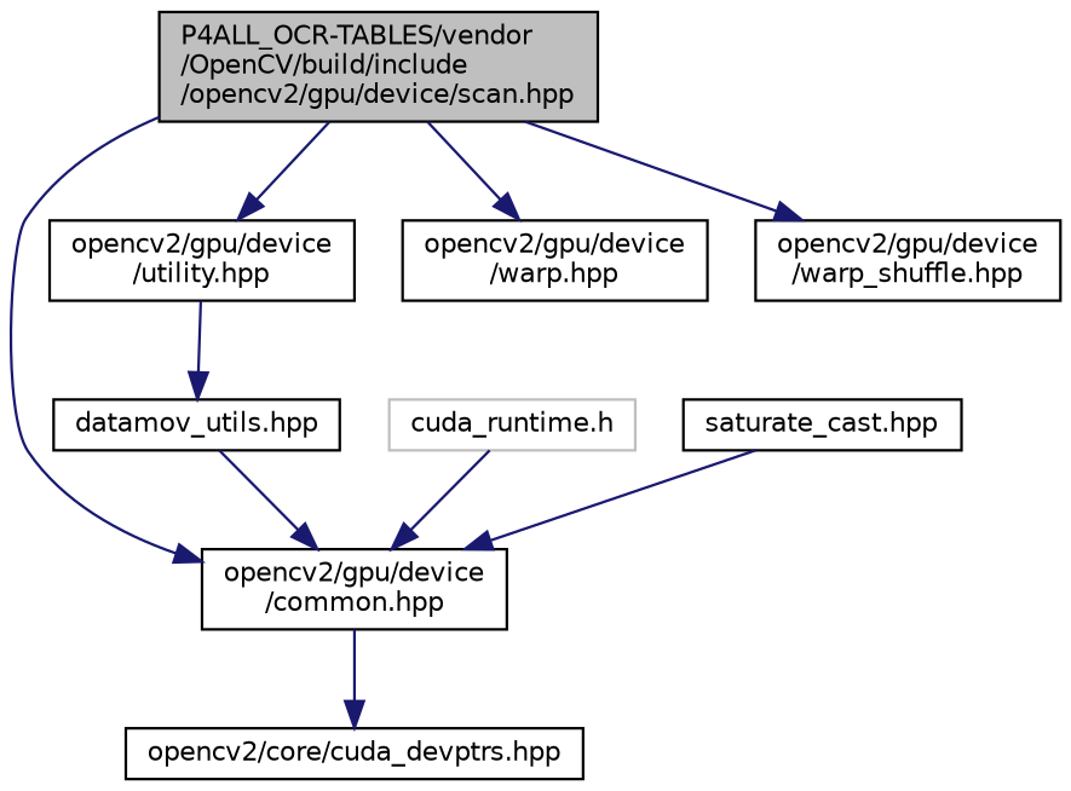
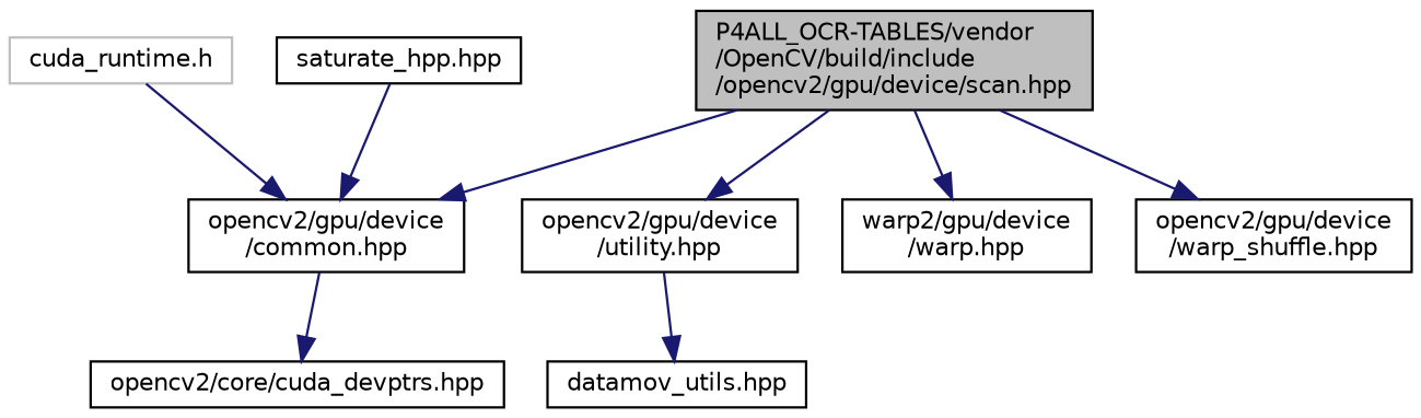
  digraph {
    node [color=black fillcolor=white fontname=Helvetica fontsize=10 shape=record style=filled]
    edge [color=midnightblue fontname=Helvetica fontsize=10 labelfontname=Helvetica labelfontsize=10 style=solid]
    n1 [fillcolor=grey75 fontcolor=black height=0.2 label="P4ALL_OCR-TABLES/vendor\l/OpenCV/build/include\l/opencv2/gpu/device/scan.hpp" width=0.4]
    n2 [height=0.2 label="opencv2/gpu/device\l/common.hpp" width=0.4]
    n3 [height=0.2 label="opencv2/gpu/device\l/utility.hpp" width=0.4]
-   n4 [height=0.2 label="opencv2/gpu/device\l/warp.hpp" width=0.4]
+   n4 [height=0.2 label="warp2/gpu/device\l/warp.hpp" width=0.4]
    n5 [height=0.2 label="opencv2/gpu/device\l/warp_shuffle.hpp" width=0.4]
    n6 [height=0.2 label="opencv2/core/cuda_devptrs.hpp" width=0.4]
    n7 [height=0.2 label="datamov_utils.hpp" width=0.4]
    n8 [color=grey75 height=0.2 label="cuda_runtime.h" width=0.4]
-   n9 [height=0.2 label="saturate_cast.hpp" width=0.4]
+   n9 [height=0.2 label="saturate_hpp.hpp" width=0.4]
    n1 -> n2
    n1 -> n3
    n1 -> n4
    n1 -> n5
    n2 -> n6
    n3 -> n7
-   n7 -> n2
    n8 -> n2
    n9 -> n2
  }
